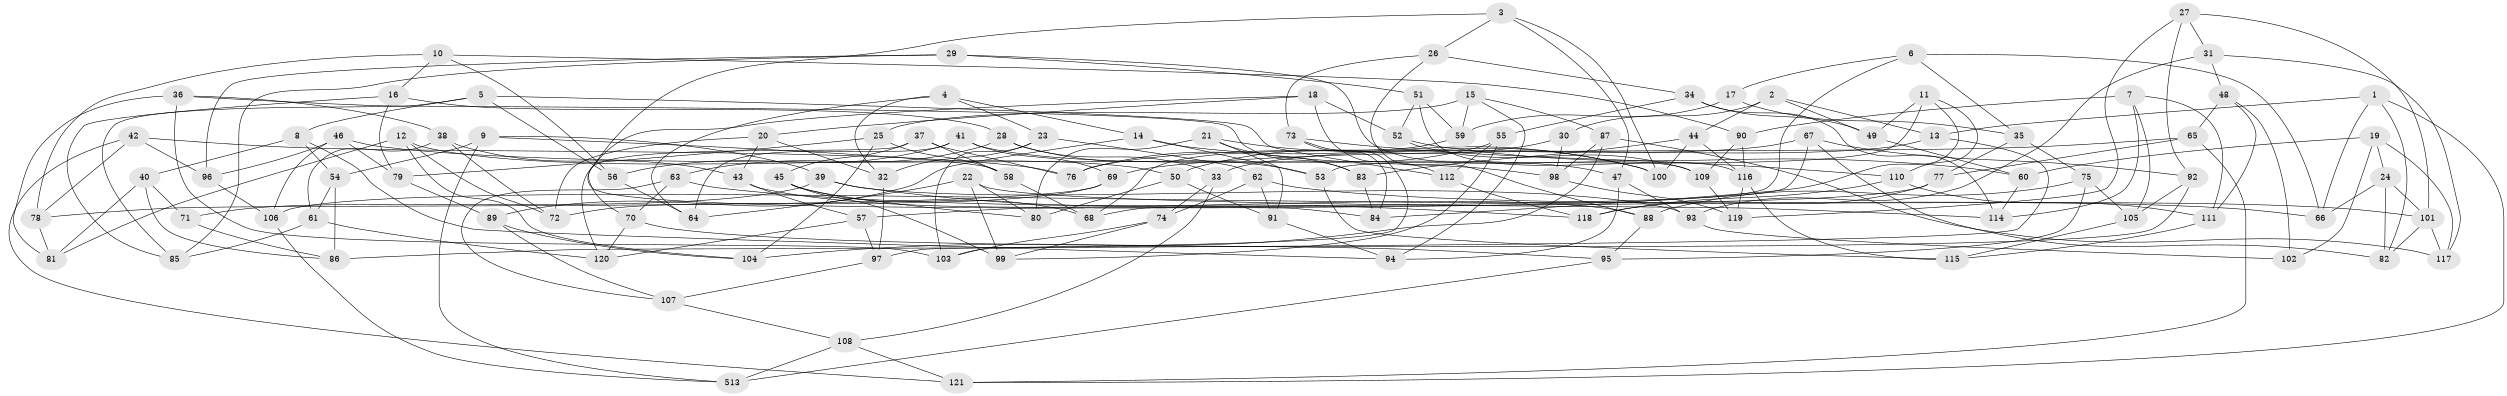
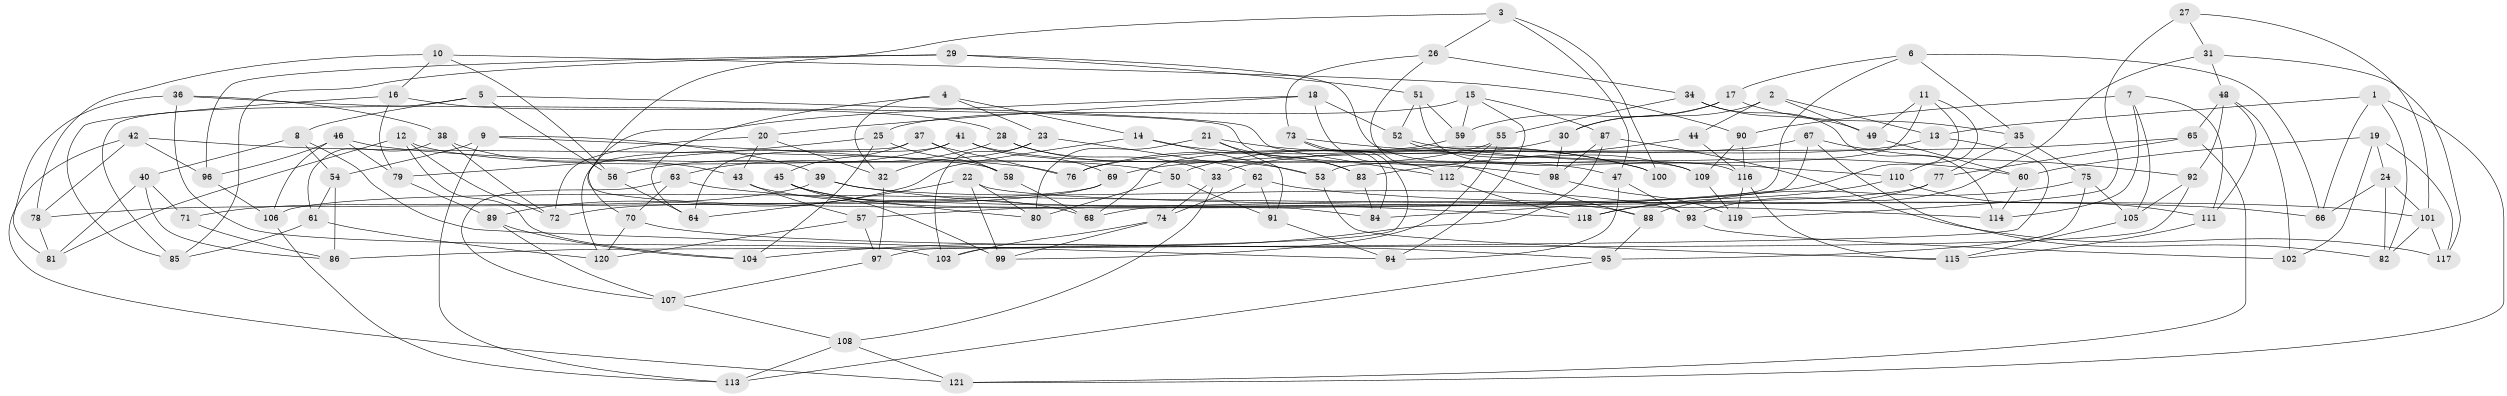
  graph {
    node [color=gray90 style=filled]
    1
    13
    66
    82
    121
    33
    86
    2
    30
    44
    49
    50
    98
    100
    83
    116
    60
    3
    26
    47
    84
    34
    73
    88
    94
    93
    4
    14
    23
    32
    64
    53
    89
    62
    103
    97
    5
    8
    56
    85
    112
    40
    54
    118
    6
    17
    35
    57
    59
    75
    77
    120
    7
    90
    105
    111
    114
    109
    115
    81
    71
    61
    9
    39
    58
-   113 [label=513]
+   113
    68
    10
    16
    78
    28
    79
    11
    110
    12
    72
    104
    80
    91
    74
    108
    107
    15
    25
    87
    117
    63
    18
    20
    52
    70
    43
    95
    19
    24
    102
    101
    21
    22
    99
    55
    27
    31
    92
    119
    48
    29
    51
    96
    106
    65
    76
    36
    38
    37
    45
    41
    69
    42
    46
    67
    1 -- 13
    1 -- 66
    1 -- 82
    1 -- 121
    13 -- 33
    13 -- 86
    33 -- 74
    33 -- 108
    2 -- 13
    2 -- 30
    2 -- 44
    2 -- 49
    30 -- 50
    30 -- 98
-   44 -- 100
    44 -- 83
    44 -- 116
    49 -- 60
    50 -- 80
    50 -- 91
    98 -- 119
    83 -- 84
    116 -- 115
    116 -- 119
    60 -- 114
    3 -- 100
    3 -- 26
    3 -- 47
    3 -- 84
    26 -- 34
    26 -- 73
    26 -- 88
    47 -- 94
    47 -- 93
    34 -- 49
    34 -- 114
    34 -- 55
    73 -- 84
    73 -- 97
    73 -- 110
    88 -- 95
    93 -- 102
    4 -- 14
    4 -- 23
    4 -- 32
    4 -- 64
    14 -- 100
    14 -- 53
    14 -- 89
    23 -- 32
    23 -- 62
    23 -- 103
    32 -- 97
    53 -- 115
    89 -- 104
    89 -- 107
    62 -- 91
    62 -- 74
    62 -- 101
    97 -- 107
    5 -- 8
    5 -- 56
    5 -- 85
    5 -- 112
    8 -- 94
    8 -- 40
    8 -- 54
    56 -- 64
    112 -- 118
    40 -- 86
    40 -- 81
    40 -- 71
    54 -- 86
    54 -- 61
    6 -- 66
    6 -- 17
    6 -- 35
    6 -- 57
+   17 -- 30
    17 -- 35
    17 -- 59
    35 -- 75
    35 -- 77
    57 -- 97
    57 -- 120
    59 -- 68
    75 -- 88
    75 -- 105
    75 -- 95
    77 -- 118
    77 -- 106
    7 -- 90
    7 -- 105
    7 -- 111
    7 -- 114
    90 -- 116
    90 -- 109
    105 -- 115
    111 -- 115
    109 -- 119
    71 -- 86
    61 -- 85
    61 -- 120
    9 -- 54
    9 -- 39
    9 -- 58
    9 -- 113
    39 -- 93
    39 -- 118
    39 -- 71
    58 -- 68
    10 -- 56
    10 -- 90
    10 -- 16
    10 -- 78
    16 -- 85
    16 -- 28
    16 -- 79
    78 -- 81
    28 -- 33
    28 -- 53
    28 -- 63
    79 -- 89
    11 -- 49
    11 -- 84
    11 -- 53
    11 -- 110
    110 -- 118
    110 -- 111
    12 -- 50
    12 -- 81
    12 -- 72
    12 -- 104
    91 -- 94
    74 -- 103
    74 -- 99
    108 -- 121
    108 -- 113
    107 -- 108
    15 -- 94
    15 -- 59
    15 -- 25
    15 -- 87
    25 -- 58
    25 -- 79
    25 -- 104
    87 -- 98
    87 -- 104
    87 -- 117
    63 -- 66
    63 -- 107
    63 -- 70
    18 -- 112
    18 -- 20
    18 -- 52
    18 -- 70
    20 -- 32
    20 -- 72
    20 -- 43
    52 -- 60
    52 -- 109
    70 -- 120
    70 -- 95
    43 -- 88
    43 -- 57
    95 -- 113
    19 -- 60
    19 -- 117
    19 -- 24
    19 -- 102
    24 -- 66
    24 -- 82
    24 -- 101
    101 -- 82
    101 -- 117
    21 -- 100
    21 -- 83
    21 -- 80
    21 -- 91
    22 -- 64
    22 -- 114
    22 -- 80
    22 -- 99
    55 -- 112
    55 -- 99
    55 -- 76
    27 -- 101
    27 -- 31
-   27 -- 92
+   48 -- 92
    27 -- 119
    31 -- 93
    31 -- 117
    31 -- 48
    92 -- 103
    92 -- 105
    48 -- 111
    48 -- 102
    48 -- 65
    29 -- 85
    29 -- 109
    29 -- 51
    29 -- 96
    51 -- 116
    51 -- 59
    51 -- 52
    96 -- 106
    106 -- 113
    65 -- 121
    65 -- 77
    65 -- 69
    36 -- 83
    36 -- 103
    36 -- 81
    36 -- 38
    38 -- 61
    38 -- 72
    38 -- 43
    37 -- 120
    37 -- 58
    37 -- 76
    37 -- 45
    45 -- 68
    45 -- 80
    45 -- 99
    41 -- 47
    41 -- 64
    41 -- 56
    41 -- 69
    69 -- 78
    69 -- 72
    42 -- 121
    42 -- 78
    42 -- 96
    42 -- 76
    46 -- 98
    46 -- 79
    46 -- 96
    46 -- 106
    67 -- 82
    67 -- 68
    67 -- 92
    67 -- 76
  }
